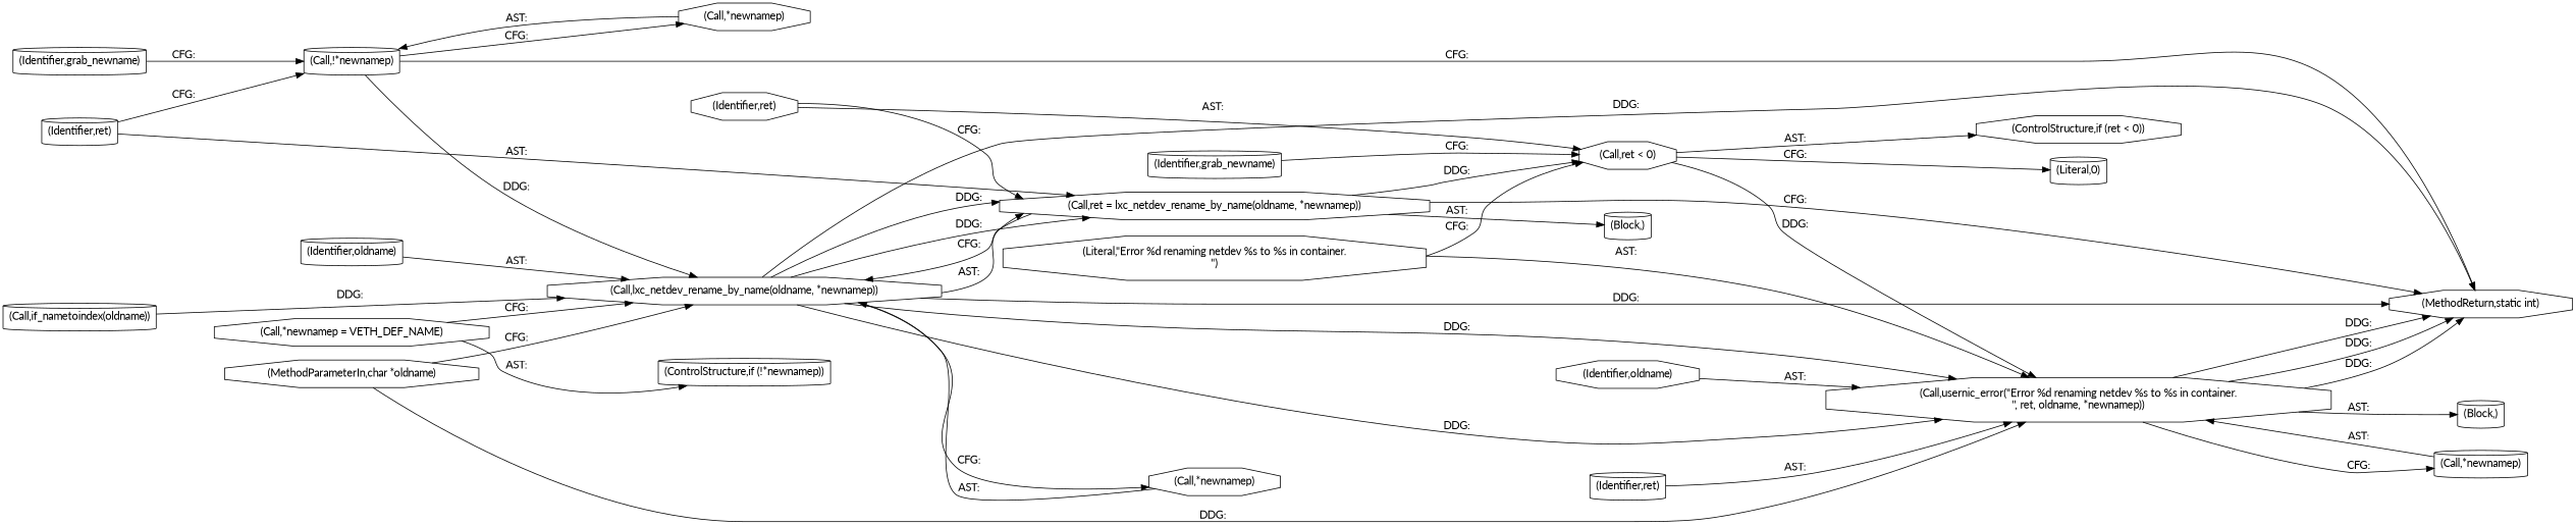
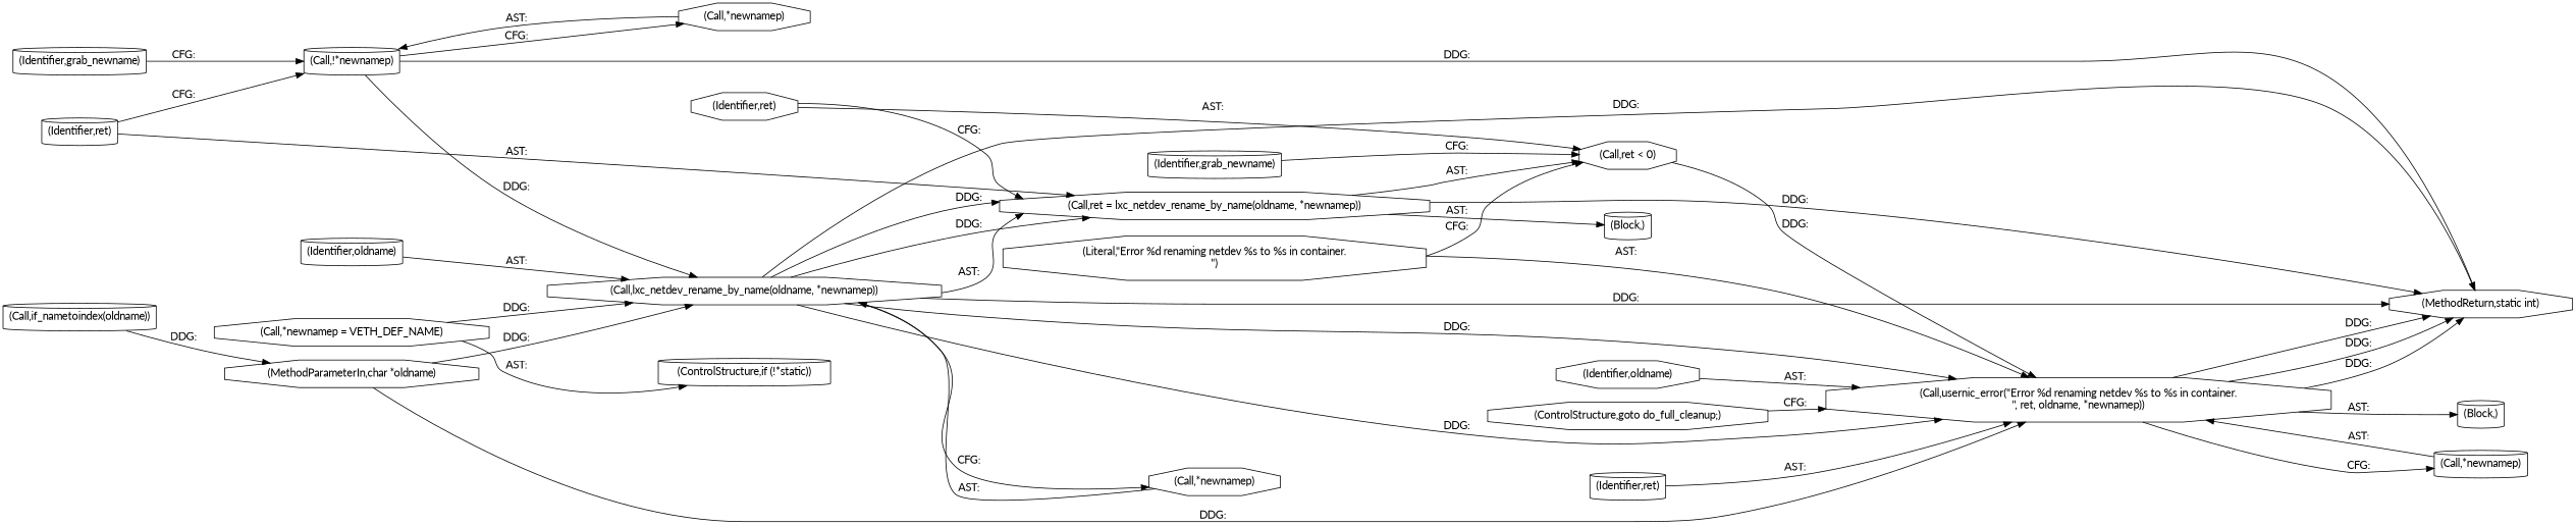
  digraph {
    fontname=Lato
    rankdir=LR
    node [fontname=Lato shape=octagon]
    edge [fontname=Lato]
    n1 [label="(Call,!*newnamep)" shape=cylinder]
    n2 [label="(Call,lxc_netdev_rename_by_name(oldname, *newnamep))"]
    n3 [label="(Call,*newnamep)"]
    n4 [label="(MethodReturn,static int)"]
    n5 [label="(Call,ret = lxc_netdev_rename_by_name(oldname, *newnamep))"]
    n6 [label="(Call,usernic_error(\"Error %d renaming netdev %s to %s in container.\n\", ret, oldname, *newnamep))"]
    n7 [label="(Call,*newnamep)"]
-   n8 [label="(ControlStructure,if (!*newnamep))" shape=cylinder]
+   n8 [label="(ControlStructure,if (!*static))" shape=cylinder]
    n9 [label="(Call,ret < 0)"]
    n10 [label="(Block,)" shape=cylinder]
    n11 [label="(Block,)" shape=cylinder]
    n12 [label="(Call,*newnamep)" shape=cylinder]
-   n13 [label="(ControlStructure,if (ret < 0))"]
-   n14 [label="(Literal,0)" shape=cylinder]
    n15 [label="(Literal,\"Error %d renaming netdev %s to %s in container.\n\")"]
    n16 [label="(Identifier,grab_newname)" shape=cylinder]
    n17 [label="(Identifier,grab_newname)" shape=cylinder]
    n18 [label="(Identifier,ret)" shape=cylinder]
    n19 [label="(Identifier,oldname)"]
    n20 [label="(Identifier,oldname)" shape=cylinder]
    n21 [label="(Call,if_nametoindex(oldname))" shape=cylinder]
    n22 [label="(Call,*newnamep = VETH_DEF_NAME)"]
+   n23 [label="(ControlStructure,goto do_full_cleanup;)"]
    n24 [label="(Identifier,ret)" shape=cylinder]
    n25 [label="(MethodParameterIn,char *oldname)"]
    n26 [label="(Identifier,ret)"]
    n1 -> n2 [label="DDG: "]
    n1 -> n3 [label="CFG: "]
-   n1 -> n4 [label="CFG: "]
+   n1 -> n4 [label="DDG: "]
    n2 -> n4 [label="DDG: "]
    n2 -> n4 [label="DDG: "]
    n2 -> n5 [label="AST: "]
    n2 -> n5 [label="DDG: "]
    n2 -> n5 [label="DDG: "]
    n2 -> n6 [label="DDG: "]
    n2 -> n6 [label="DDG: "]
    n2 -> n7 [label="CFG: "]
    n3 -> n1 [label="AST: "]
-   n5 -> n2 [label="CFG: "]
-   n5 -> n4 [label="CFG: "]
-   n5 -> n9 [label="DDG: "]
+   n5 -> n4 [label="DDG: "]
+   n5 -> n9 [label="AST: "]
    n5 -> n10 [label="AST: "]
    n6 -> n4 [label="DDG: "]
    n6 -> n4 [label="DDG: "]
    n6 -> n4 [label="DDG: "]
    n6 -> n11 [label="AST: "]
    n6 -> n12 [label="CFG: "]
    n7 -> n2 [label="AST: "]
    n9 -> n6 [label="DDG: "]
-   n9 -> n13 [label="AST: "]
-   n9 -> n14 [label="CFG: "]
    n12 -> n6 [label="AST: "]
    n15 -> n6 [label="AST: "]
    n15 -> n9 [label="CFG: "]
    n16 -> n1 [label="CFG: "]
    n17 -> n9 [label="CFG: "]
    n18 -> n1 [label="CFG: "]
    n18 -> n5 [label="AST: "]
    n19 -> n6 [label="AST: "]
    n20 -> n2 [label="AST: "]
-   n21 -> n2 [label="DDG: "]
-   n22 -> n2 [label="CFG: "]
+   n21 -> n25 [label="DDG: "]
+   n22 -> n2 [label="DDG: "]
    n22 -> n8 [label="AST: "]
+   n23 -> n6 [label="CFG: "]
    n24 -> n6 [label="AST: "]
-   n25 -> n2 [label="CFG: "]
+   n25 -> n2 [label="DDG: "]
    n25 -> n6 [label="DDG: "]
    n26 -> n5 [label="CFG: "]
    n26 -> n9 [label="AST: "]
  }
